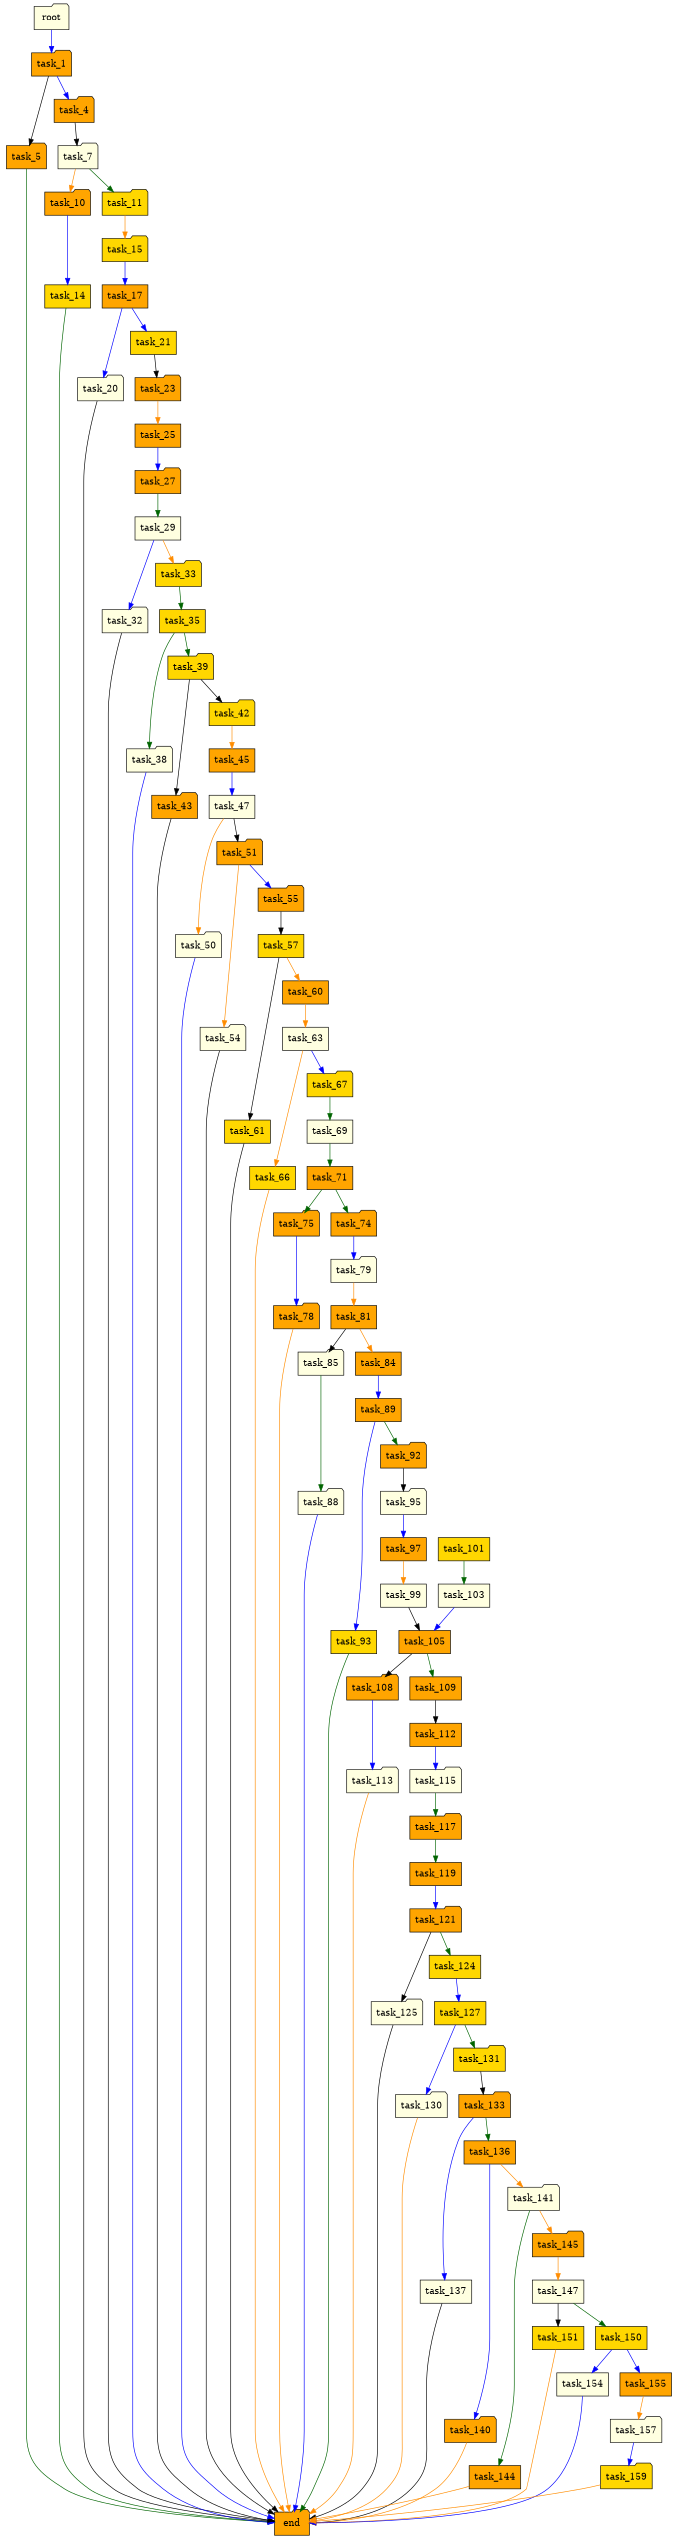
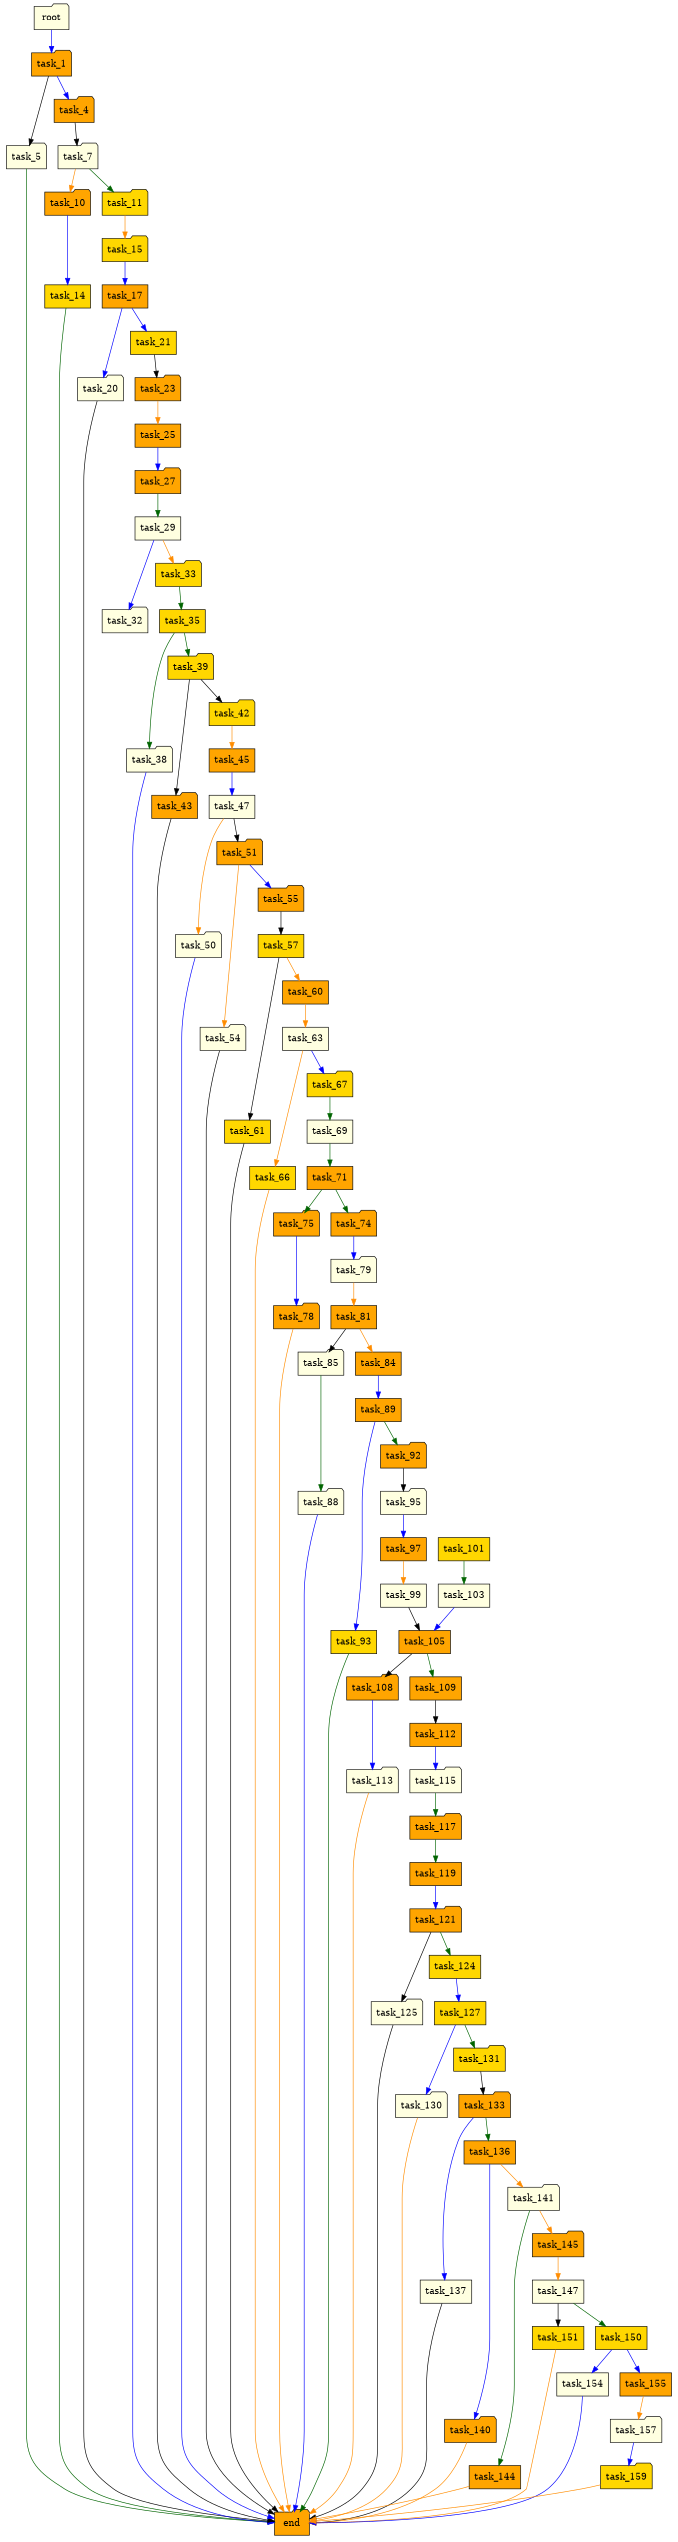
  digraph {
    node [fillcolor=orange shape=folder style=filled]
    edge [color=blue]
    root [fillcolor=lightyellow]
    task_1
    task_4
-   task_5
+   task_5 [fillcolor=lightyellow]
    task_7 [fillcolor=lightyellow]
    end
    task_10
    task_11 [fillcolor=gold]
    task_14 [fillcolor=gold shape=box]
    task_15 [fillcolor=gold]
    task_17 [shape=box]
    task_20 [fillcolor=lightyellow]
    task_21 [fillcolor=gold shape=box]
    task_23
    task_25 [shape=box]
    task_27
    task_29 [fillcolor=lightyellow shape=box]
    task_32 [fillcolor=lightyellow]
    task_33 [fillcolor=gold]
    task_35 [fillcolor=gold shape=box]
    task_38 [fillcolor=lightyellow]
    task_39 [fillcolor=gold]
    task_42 [fillcolor=gold]
    task_43
    task_45 [shape=box]
    task_47 [fillcolor=lightyellow shape=box]
    task_50 [fillcolor=lightyellow]
    task_51
    task_54 [fillcolor=lightyellow]
    task_55
    task_57 [fillcolor=gold shape=box]
    task_60 [shape=box]
    task_61 [fillcolor=gold shape=box]
    task_63 [fillcolor=lightyellow shape=box]
    task_66 [fillcolor=gold shape=box]
    task_67 [fillcolor=gold]
    task_69 [fillcolor=lightyellow shape=box]
    task_71 [shape=box]
    task_74
    task_75
    task_79 [fillcolor=lightyellow]
    task_78
    task_81 [shape=box]
    task_84 [shape=box]
    task_85 [fillcolor=lightyellow]
    task_89 [shape=box]
    task_88 [fillcolor=lightyellow]
    task_92
    task_93 [fillcolor=gold shape=box]
    task_95 [fillcolor=lightyellow]
    task_97 [shape=box]
    task_99 [fillcolor=lightyellow shape=box]
    task_105 [shape=box]
    task_101 [fillcolor=gold shape=box]
    task_103 [fillcolor=lightyellow shape=box]
    task_108
    task_109 [shape=box]
    task_113 [fillcolor=lightyellow]
    task_112 [shape=box]
    task_115 [fillcolor=lightyellow]
    task_117
    task_119 [shape=box]
    task_121
    task_124 [fillcolor=gold shape=box]
    task_125 [fillcolor=lightyellow]
    task_127 [fillcolor=gold shape=box]
    task_130 [fillcolor=lightyellow]
    task_131 [fillcolor=gold]
    task_133
    task_136 [shape=box]
    task_137 [fillcolor=lightyellow shape=box]
    task_140
    task_141 [fillcolor=lightyellow]
    task_144 [shape=box]
    task_145
    task_147 [fillcolor=lightyellow shape=box]
    task_150 [fillcolor=gold shape=box]
    task_151 [fillcolor=gold shape=box]
    task_154 [fillcolor=lightyellow shape=box]
    task_155 [shape=box]
    task_157 [fillcolor=lightyellow]
    task_159 [fillcolor=gold]
    root -> task_1
    task_1 -> task_4
    task_1 -> task_5 [color=black]
    task_4 -> task_7 [color=black]
    task_5 -> end [color=darkgreen]
    task_7 -> task_10 [color=darkorange]
    task_7 -> task_11 [color=darkgreen]
    task_10 -> task_14
    task_11 -> task_15 [color=darkorange]
    task_14 -> end [color=darkgreen]
    task_15 -> task_17
    task_17 -> task_20
    task_17 -> task_21
    task_20 -> end [color=black]
    task_21 -> task_23 [color=black]
    task_23 -> task_25 [color=darkorange]
    task_25 -> task_27
    task_27 -> task_29 [color=darkgreen]
    task_29 -> task_32
    task_29 -> task_33 [color=darkorange]
-   task_32 -> end [color=black]
    task_33 -> task_35 [color=darkgreen]
    task_35 -> task_38 [color=darkgreen]
    task_35 -> task_39 [color=darkgreen]
    task_38 -> end
    task_39 -> task_42 [color=black]
    task_39 -> task_43 [color=black]
    task_42 -> task_45 [color=darkorange]
    task_43 -> end [color=black]
    task_45 -> task_47
    task_47 -> task_50 [color=darkorange]
    task_47 -> task_51 [color=black]
    task_50 -> end
    task_51 -> task_54 [color=darkorange]
    task_51 -> task_55
    task_54 -> end [color=black]
    task_55 -> task_57 [color=black]
    task_57 -> task_60 [color=darkorange]
    task_57 -> task_61 [color=black]
    task_60 -> task_63 [color=darkorange]
    task_61 -> end [color=black]
    task_63 -> task_66 [color=darkorange]
    task_63 -> task_67
    task_66 -> end [color=darkorange]
    task_67 -> task_69 [color=darkgreen]
    task_69 -> task_71 [color=darkgreen]
    task_71 -> task_74 [color=darkgreen]
    task_71 -> task_75 [color=darkgreen]
    task_74 -> task_79
    task_75 -> task_78
    task_79 -> task_81 [color=darkorange]
    task_78 -> end [color=darkorange]
    task_81 -> task_84 [color=darkorange]
    task_81 -> task_85 [color=black]
    task_84 -> task_89
    task_85 -> task_88 [color=darkgreen]
    task_89 -> task_92 [color=darkgreen]
    task_89 -> task_93
    task_88 -> end
    task_92 -> task_95 [color=black]
    task_93 -> end [color=darkgreen]
    task_95 -> task_97
    task_97 -> task_99 [color=darkorange]
    task_99 -> task_105 [color=black]
    task_105 -> task_108 [color=black]
    task_105 -> task_109 [color=darkgreen]
    task_101 -> task_103 [color=darkgreen]
    task_103 -> task_105
    task_108 -> task_113
    task_109 -> task_112 [color=black]
    task_113 -> end [color=darkorange]
    task_112 -> task_115
    task_115 -> task_117 [color=darkgreen]
    task_117 -> task_119 [color=darkgreen]
    task_119 -> task_121
    task_121 -> task_124 [color=darkgreen]
    task_121 -> task_125 [color=black]
    task_124 -> task_127
    task_125 -> end [color=black]
    task_127 -> task_130
    task_127 -> task_131 [color=darkgreen]
    task_130 -> end [color=darkorange]
    task_131 -> task_133 [color=black]
    task_133 -> task_136 [color=darkgreen]
    task_133 -> task_137
    task_136 -> task_140
    task_136 -> task_141 [color=darkorange]
    task_137 -> end [color=black]
    task_140 -> end [color=darkorange]
    task_141 -> task_144 [color=darkgreen]
    task_141 -> task_145 [color=darkorange]
    task_144 -> end [color=darkorange]
    task_145 -> task_147 [color=darkorange]
    task_147 -> task_150 [color=darkgreen]
    task_147 -> task_151 [color=black]
    task_150 -> task_154
    task_150 -> task_155
    task_151 -> end [color=darkorange]
    task_154 -> end
    task_155 -> task_157 [color=darkorange]
    task_157 -> task_159
    task_159 -> end [color=darkorange]
  }
